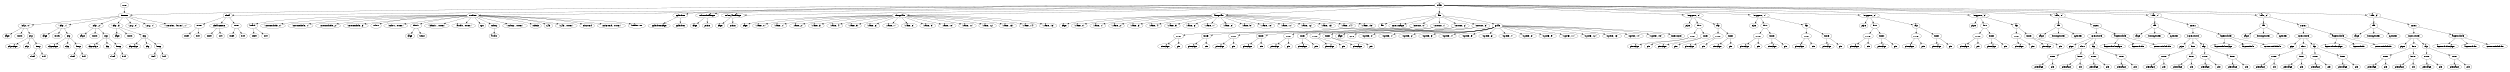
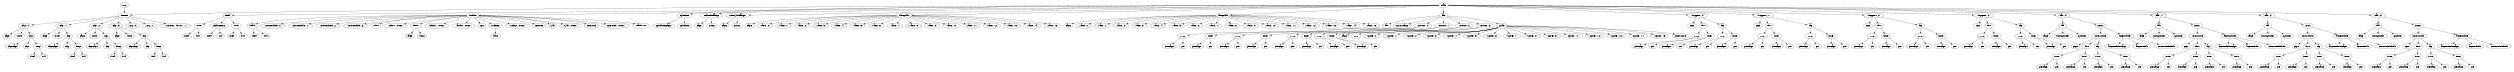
  digraph {
    n1 [label=root]
    n2 [label=bottom]
    n3 [label="\('clip',\ 0\)"]
    n4 [label="\('clip',\ 1\)"]
    n5 [label="\('clip',\ 2\)"]
    n6 [label="\('clip',\ 3\)"]
    n7 [label="\('pry',\ 0\)"]
    n8 [label="\('pry',\ 1\)"]
    n9 [label="\(\('version',\ 'lower'\),\ 1\)"]
    n10 [label=main]
    n11 [label=shell]
    n12 [label=outline]
    n13 [label=split_box]
    n14 [label=usb_usb_flange]
    n15 [label=usb_rj45_flange]
    n16 [label=rhs_grille]
    n17 [label=lhs_grille]
    n18 [label=fan]
    n19 [label="\('support',\ 0\)"]
    n20 [label="\('support',\ 1\)"]
    n21 [label="\('support',\ 2\)"]
    n22 [label="\('support',\ 3\)"]
    n23 [label="\('tab',\ 0\)"]
    n24 [label="\('tab',\ 1\)"]
    n25 [label="\('tab',\ 2\)"]
    n26 [label="\('tab',\ 3\)"]
    n27 [label=cage]
    n28 [label=tooth]
    n29 [label=clip]
    n30 [label=cage]
    n31 [label=tooth]
    n32 [label=clip]
    n33 [label=cage]
    n34 [label=tooth]
    n35 [label=clip]
    n36 [label=cage]
    n37 [label=tooth]
    n38 [label=clip]
    n39 [label=outer]
    n40 [label=shell_centre]
    n41 [label=inner]
    n42 [label=board]
    n43 [label="\('mount_hole',\ 0\)"]
    n44 [label="\('mount_hole',\ 1\)"]
    n45 [label="\('mount_hole',\ 2\)"]
    n46 [label="\('mount_hole',\ 3\)"]
    n47 [label=usbM]
    n48 [label="\('usbM',\ 'outer'\)"]
    n49 [label=hdmi1]
    n50 [label="\('hdmi1',\ 'outer'\)"]
    n51 [label="\('audio',\ 'outer'\)"]
    n52 [label=cpu]
-   n53 [label=usbA2]
+   n53 [label=outline2]
    n54 [label="\('usbA2',\ 'outer'\)"]
-   n55 [label=usbA3]
+   n55 [label=centre3]
    n56 [label=rj45]
    n57 [label="\('rj45',\ 'outer'\)"]
    n58 [label=micro_sd]
    n59 [label="\('micro_sd',\ 'outer'\)"]
    n60 [label=header100]
    n61 [label=split_box_cage]
    n62 [label=split_box]
    n63 [label=cage]
    n64 [label=prism]
    n65 [label=cage]
    n66 [label=prism]
    n67 [label=cage]
    n68 [label="\('vane',\ 0\)"]
    n69 [label="\('vane',\ 1\)"]
    n70 [label="\('vane',\ 2\)"]
    n71 [label="\('vane',\ 3\)"]
    n72 [label="\('vane',\ 4\)"]
    n73 [label="\('vane',\ 5\)"]
    n74 [label="\('vane',\ 6\)"]
    n75 [label="\('vane',\ 7\)"]
    n76 [label="\('vane',\ 8\)"]
    n77 [label="\('vane',\ 9\)"]
    n78 [label="\('vane',\ 10\)"]
    n79 [label="\('vane',\ 11\)"]
    n80 [label="\('vane',\ 12\)"]
    n81 [label="\('vane',\ 13\)"]
    n82 [label="\('vane',\ 14\)"]
    n83 [label="\('vane',\ 15\)"]
    n84 [label=cage]
    n85 [label="\('vane',\ 0\)"]
    n86 [label="\('vane',\ 1\)"]
    n87 [label="\('vane',\ 2\)"]
    n88 [label="\('vane',\ 3\)"]
    n89 [label="\('vane',\ 4\)"]
    n90 [label="\('vane',\ 5\)"]
    n91 [label="\('vane',\ 6\)"]
    n92 [label="\('vane',\ 7\)"]
    n93 [label="\('vane',\ 8\)"]
    n94 [label="\('vane',\ 9\)"]
    n95 [label="\('vane',\ 10\)"]
    n96 [label="\('vane',\ 11\)"]
    n97 [label="\('vane',\ 12\)"]
    n98 [label="\('vane',\ 13\)"]
    n99 [label="\('vane',\ 14\)"]
    n100 [label="\('vane',\ 15\)"]
    n101 [label=fan]
    n102 [label=screw_cage]
    n103 [label="\('mount',\ 0\)"]
    n104 [label="\('mount',\ 1\)"]
    n105 [label="\('mount',\ 2\)"]
    n106 [label="\('mount',\ 3\)"]
    n107 [label=grille]
    n108 [label=pipe]
    n109 [label=thru]
    n110 [label=tap]
    n111 [label=pipe]
    n112 [label=thru]
    n113 [label=tap]
    n114 [label=pipe]
    n115 [label=thru]
    n116 [label=tap]
    n117 [label=pipe]
    n118 [label=thru]
    n119 [label=tap]
    n120 [label=tab]
    n121 [label=screw]
    n122 [label=tab]
    n123 [label=screw]
    n124 [label=tab]
    n125 [label=screw]
    n126 [label=tab]
    n127 [label=screw]
    n128 [label=shell]
    n129 [label=hull]
    n130 [label=shell]
    n131 [label=hull]
    n132 [label=shell]
    n133 [label=hull]
    n134 [label=shell]
    n135 [label=hull]
    n136 [label=cage]
    n137 [label=hdmi]
    n138 [label=audio]
    n139 [label=outer]
    n140 [label=inner]
    n141 [label=outer]
    n142 [label=inner]
    n143 [label=outer]
    n144 [label=inner]
    n145 [label=outer]
    n146 [label=inner]
    n147 [label=cage]
    n148 [label=core]
    n149 [label="\('spoke',\ 0\)"]
    n150 [label="\('spoke',\ 1\)"]
    n151 [label="\('spoke',\ 2\)"]
    n152 [label="\('spoke',\ 3\)"]
    n153 [label="\('spoke',\ 4\)"]
    n154 [label="\('spoke',\ 5\)"]
    n155 [label="\('spoke',\ 6\)"]
    n156 [label="\('spoke',\ 7\)"]
    n157 [label="\('spoke',\ 8\)"]
    n158 [label="\('spoke',\ 9\)"]
    n159 [label="\('spoke',\ 11\)"]
    n160 [label="\('spoke',\ 12\)"]
    n161 [label="\('spoke',\ 13\)"]
    n162 [label="\('spoke',\ 14\)"]
    n163 [label="\('spoke',\ 15\)"]
    n164 [label=inner_core]
    n165 [label=pie_cage]
    n166 [label=pie]
    n167 [label=pie_cage]
    n168 [label=pie]
    n169 [label=pie_cage]
    n170 [label=pie]
    n171 [label=pie_cage]
    n172 [label=pie]
    n173 [label=pie_cage]
    n174 [label=pie]
    n175 [label=pie_cage]
    n176 [label=pie]
    n177 [label=pie_cage]
    n178 [label=pie]
    n179 [label=pie_cage]
    n180 [label=pie]
    n181 [label=outer]
    n182 [label=inner]
    n183 [label=outer]
    n184 [label=inner]
    n185 [label=pie_cage]
    n186 [label=pie]
    n187 [label=pie_cage]
    n188 [label=pie]
    n189 [label=pie_cage]
    n190 [label=pie]
    n191 [label=pie_cage]
    n192 [label=pie]
    n193 [label=outer]
    n194 [label=inner]
    n195 [label=outer]
    n196 [label=inner]
    n197 [label=pie_cage]
    n198 [label=pie]
    n199 [label=pie_cage]
    n200 [label=pie]
    n201 [label=pie_cage]
    n202 [label=pie]
    n203 [label=pie_cage]
    n204 [label=pie]
    n205 [label=outer]
    n206 [label=inner]
    n207 [label=outer]
    n208 [label=inner]
    n209 [label=pie_cage]
    n210 [label=pie]
    n211 [label=pie_cage]
    n212 [label=pie]
    n213 [label=pie_cage]
    n214 [label=pie]
    n215 [label=pie_cage]
    n216 [label=pie]
    n217 [label=outer]
    n218 [label=inner]
    n219 [label=outer]
    n220 [label=inner]
    n221 [label=pie_cage]
    n222 [label=pie]
    n223 [label=pie_cage]
    n224 [label=pie]
    n225 [label=pie_cage]
    n226 [label=pie]
    n227 [label=pie_cage]
    n228 [label=pie]
    n229 [label=cage]
    n230 [label=box_cylinder]
    n231 [label=cylinder]
    n232 [label=screw_hole]
    n233 [label=access_hole]
    n234 [label=pipe]
    n235 [label=thru]
    n236 [label=tap]
    n237 [label=access_hole_cage]
    n238 [label=access_hole]
    n239 [label=couter_sink_hole]
    n240 [label=outer]
    n241 [label=inner]
    n242 [label=outer]
    n243 [label=inner]
    n244 [label=pie_cage]
    n245 [label=pie]
    n246 [label=pie_cage]
    n247 [label=pie]
    n248 [label=pie_cage]
    n249 [label=pie]
    n250 [label=pie_cage]
    n251 [label=pie]
    n252 [label=cage]
    n253 [label=box_cylinder]
    n254 [label=cylinder]
    n255 [label=screw_hole]
    n256 [label=access_hole]
    n257 [label=pipe]
    n258 [label=thru]
    n259 [label=tap]
    n260 [label=access_hole_cage]
    n261 [label=access_hole]
    n262 [label=couter_sink_hole]
    n263 [label=outer]
    n264 [label=inner]
    n265 [label=outer]
    n266 [label=inner]
    n267 [label=pie_cage]
    n268 [label=pie]
    n269 [label=pie_cage]
    n270 [label=pie]
    n271 [label=pie_cage]
    n272 [label=pie]
    n273 [label=pie_cage]
    n274 [label=pie]
    n275 [label=cage]
    n276 [label=box_cylinder]
    n277 [label=cylinder]
    n278 [label=screw_hole]
    n279 [label=access_hole]
    n280 [label=pipe]
    n281 [label=thru]
    n282 [label=tap]
    n283 [label=access_hole_cage]
    n284 [label=access_hole]
    n285 [label=couter_sink_hole]
    n286 [label=outer]
    n287 [label=inner]
    n288 [label=outer]
    n289 [label=inner]
    n290 [label=pie_cage]
    n291 [label=pie]
    n292 [label=pie_cage]
    n293 [label=pie]
    n294 [label=pie_cage]
    n295 [label=pie]
    n296 [label=pie_cage]
    n297 [label=pie]
    n298 [label=cage]
    n299 [label=box_cylinder]
    n300 [label=cylinder]
    n301 [label=screw_hole]
    n302 [label=access_hole]
    n303 [label=pipe]
    n304 [label=thru]
    n305 [label=tap]
    n306 [label=access_hole_cage]
    n307 [label=access_hole]
    n308 [label=couter_sink_hole]
    n309 [label=outer]
    n310 [label=inner]
    n311 [label=outer]
    n312 [label=inner]
    n313 [label=pie_cage]
    n314 [label=pie]
    n315 [label=pie_cage]
    n316 [label=pie]
    n317 [label=pie_cage]
    n318 [label=pie]
    n319 [label=pie_cage]
    n320 [label=pie]
    n321 [label=clip_cage]
    n322 [label=clip]
    n323 [label=keep]
    n324 [label=shell]
    n325 [label=hull]
    n326 [label=clip_cage]
    n327 [label=clip]
    n328 [label=keep]
    n329 [label=shell]
    n330 [label=hull]
    n331 [label=clip_cage]
    n332 [label=clip]
    n333 [label=keep]
    n334 [label=shell]
    n335 [label=hull]
    n336 [label=clip_cage]
    n337 [label=clip]
    n338 [label=keep]
    n339 [label=shell]
    n340 [label=hull]
    n1 -> n2
    n2 -> n3
    n2 -> n4
    n2 -> n5
    n2 -> n6
    n2 -> n7
    n2 -> n8
    n2 -> n9
    n3 -> n27
    n3 -> n28
    n3 -> n29
    n4 -> n30
    n4 -> n31
    n4 -> n32
    n5 -> n33
    n5 -> n34
    n5 -> n35
    n6 -> n36
    n6 -> n37
    n6 -> n38
    n10 -> n2
    n10 -> n11
    n10 -> n12
    n10 -> n13
    n10 -> n14
    n10 -> n15
    n10 -> n16
    n10 -> n17
    n10 -> n18
    n10 -> n19
    n10 -> n20
    n10 -> n21
    n10 -> n22
    n10 -> n23
    n10 -> n24
    n10 -> n25
    n10 -> n26
    n11 -> n39
    n11 -> n40
    n11 -> n41
    n12 -> n42
    n12 -> n43
    n12 -> n44
    n12 -> n45
    n12 -> n46
    n12 -> n47
    n12 -> n48
    n12 -> n49
    n12 -> n50
    n12 -> n51
    n12 -> n52
    n12 -> n53
    n12 -> n54
    n12 -> n55
    n12 -> n56
    n12 -> n57
    n12 -> n58
    n12 -> n59
    n12 -> n60
    n13 -> n61
    n13 -> n62
    n14 -> n63
    n14 -> n64
    n15 -> n65
    n15 -> n66
    n16 -> n67
    n16 -> n68
    n16 -> n69
    n16 -> n70
    n16 -> n71
    n16 -> n72
    n16 -> n73
    n16 -> n74
    n16 -> n75
    n16 -> n76
    n16 -> n77
    n16 -> n78
    n16 -> n79
    n16 -> n80
    n16 -> n81
    n16 -> n82
    n16 -> n83
    n17 -> n84
    n17 -> n85
    n17 -> n86
    n17 -> n87
    n17 -> n88
    n17 -> n89
    n17 -> n90
    n17 -> n91
    n17 -> n92
    n17 -> n93
    n17 -> n94
    n17 -> n95
    n17 -> n96
    n17 -> n97
    n17 -> n98
    n17 -> n99
    n17 -> n100
    n18 -> n101
    n18 -> n102
    n18 -> n103
    n18 -> n104
    n18 -> n105
    n18 -> n106
    n18 -> n107
    n19 -> n108
    n19 -> n109
    n19 -> n110
    n20 -> n111
    n20 -> n112
    n20 -> n113
    n21 -> n114
    n21 -> n115
    n21 -> n116
    n22 -> n117
    n22 -> n118
    n22 -> n119
    n23 -> n120
    n23 -> n121
    n24 -> n122
    n24 -> n123
    n25 -> n124
    n25 -> n125
    n26 -> n126
    n26 -> n127
    n29 -> n321
    n29 -> n322
    n29 -> n323
    n32 -> n326
    n32 -> n327
    n32 -> n328
    n35 -> n331
    n35 -> n332
    n35 -> n333
    n38 -> n336
    n38 -> n337
    n38 -> n338
    n39 -> n128
    n39 -> n129
    n40 -> n130
    n40 -> n131
    n41 -> n132
    n41 -> n133
    n42 -> n134
    n42 -> n135
    n49 -> n136
    n49 -> n137
    n53 -> n138
    n103 -> n139
    n103 -> n140
    n104 -> n141
    n104 -> n142
    n105 -> n143
    n105 -> n144
    n106 -> n145
    n106 -> n146
    n107 -> n147
    n107 -> n148
    n107 -> n149
    n107 -> n150
    n107 -> n151
    n107 -> n152
    n107 -> n153
    n107 -> n154
    n107 -> n155
    n107 -> n156
    n107 -> n157
    n107 -> n158
    n107 -> n159
    n107 -> n160
    n107 -> n161
    n107 -> n162
    n107 -> n163
    n107 -> n164
    n109 -> n181
    n109 -> n182
    n110 -> n183
    n110 -> n184
    n112 -> n193
    n112 -> n194
    n113 -> n195
    n113 -> n196
    n115 -> n205
    n115 -> n206
    n116 -> n207
    n116 -> n208
    n118 -> n217
    n118 -> n218
    n119 -> n219
    n119 -> n220
    n120 -> n229
    n120 -> n230
    n120 -> n231
    n121 -> n232
    n121 -> n233
    n122 -> n252
    n122 -> n253
    n122 -> n254
    n123 -> n255
    n123 -> n256
    n124 -> n275
    n124 -> n276
    n124 -> n277
    n125 -> n278
    n125 -> n279
    n126 -> n298
    n126 -> n299
    n126 -> n300
    n127 -> n301
    n127 -> n302
    n139 -> n165
    n139 -> n166
    n140 -> n167
    n140 -> n168
    n141 -> n169
    n141 -> n170
    n142 -> n171
    n142 -> n172
    n143 -> n173
    n143 -> n174
    n144 -> n175
    n144 -> n176
    n145 -> n177
    n145 -> n178
    n146 -> n179
    n146 -> n180
    n181 -> n185
    n181 -> n186
    n182 -> n187
    n182 -> n188
    n183 -> n189
    n183 -> n190
    n184 -> n191
    n184 -> n192
    n193 -> n197
    n193 -> n198
    n194 -> n199
    n194 -> n200
    n195 -> n201
    n195 -> n202
    n196 -> n203
    n196 -> n204
    n205 -> n209
    n205 -> n210
    n206 -> n211
    n206 -> n212
    n207 -> n213
    n207 -> n214
    n208 -> n215
    n208 -> n216
    n217 -> n221
    n217 -> n222
    n218 -> n223
    n218 -> n224
    n219 -> n225
    n219 -> n226
    n220 -> n227
    n220 -> n228
    n232 -> n234
    n232 -> n235
    n232 -> n236
    n233 -> n237
    n233 -> n238
    n233 -> n239
    n235 -> n240
    n235 -> n241
    n236 -> n242
    n236 -> n243
    n240 -> n244
    n240 -> n245
    n241 -> n246
    n241 -> n247
    n242 -> n248
    n242 -> n249
    n243 -> n250
    n243 -> n251
    n255 -> n257
    n255 -> n258
    n255 -> n259
    n256 -> n260
    n256 -> n261
    n256 -> n262
    n258 -> n263
    n258 -> n264
    n259 -> n265
    n259 -> n266
    n263 -> n267
    n263 -> n268
    n264 -> n269
    n264 -> n270
    n265 -> n271
    n265 -> n272
    n266 -> n273
    n266 -> n274
    n278 -> n280
    n278 -> n281
    n278 -> n282
    n279 -> n283
    n279 -> n284
    n279 -> n285
    n281 -> n286
    n281 -> n287
    n282 -> n288
    n282 -> n289
    n286 -> n290
    n286 -> n291
    n287 -> n292
    n287 -> n293
    n288 -> n294
    n288 -> n295
    n289 -> n296
    n289 -> n297
    n301 -> n303
    n301 -> n304
    n301 -> n305
    n302 -> n306
    n302 -> n307
    n302 -> n308
    n304 -> n309
    n304 -> n310
    n305 -> n311
    n305 -> n312
    n309 -> n313
    n309 -> n314
    n310 -> n315
    n310 -> n316
    n311 -> n317
    n311 -> n318
    n312 -> n319
    n312 -> n320
    n323 -> n324
    n323 -> n325
    n328 -> n329
    n328 -> n330
    n333 -> n334
    n333 -> n335
    n338 -> n339
    n338 -> n340
  }
